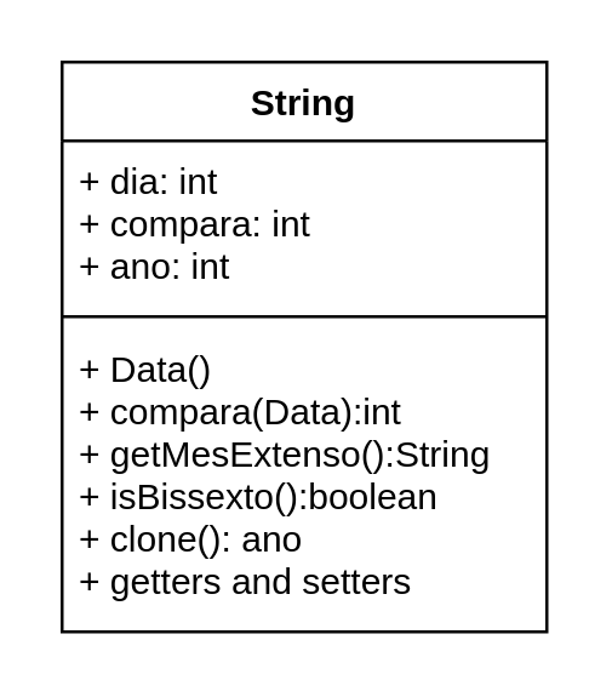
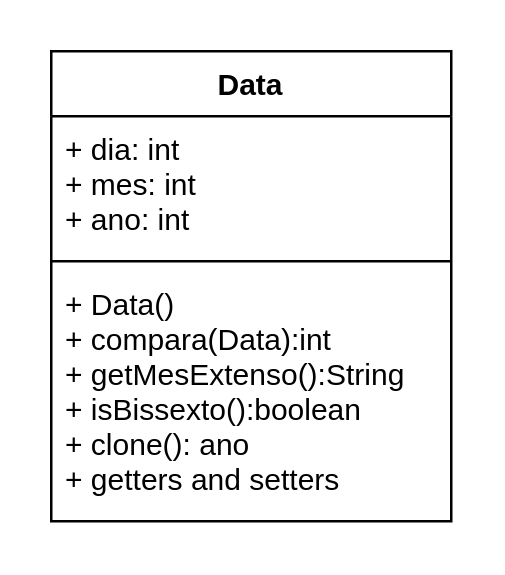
  <mxCell id="0" />
  <mxCell id="1" parent="0" />
- <mxCell id="2" value="String" style="swimlane;fontStyle=1;align=center;verticalAlign=top;childLayout=stackLayout;horizontal=1;startSize=26;horizontalStack=0;resizeParent=1;resizeParentMax=0;resizeLast=0;collapsible=1;marginBottom=0;" vertex="1" parent="1"><mxGeometry x="20" y="20" width="160" height="188" as="geometry" /></mxCell>
- <mxCell id="3" value="+ dia: int&#10;+ compara: int&#10;+ ano: int" style="text;strokeColor=none;fillColor=none;align=left;verticalAlign=top;spacingLeft=4;spacingRight=4;overflow=hidden;rotatable=0;points=[[0,0.5],[1,0.5]];portConstraint=eastwest;" vertex="1" parent="2"><mxGeometry y="26" width="160" height="54" as="geometry" /></mxCell>
+ <mxCell id="2" value="Data" style="swimlane;fontStyle=1;align=center;verticalAlign=top;childLayout=stackLayout;horizontal=1;startSize=26;horizontalStack=0;resizeParent=1;resizeParentMax=0;resizeLast=0;collapsible=1;marginBottom=0;" vertex="1" parent="1"><mxGeometry x="20" y="20" width="160" height="188" as="geometry" /></mxCell>
+ <mxCell id="3" value="+ dia: int&#10;+ mes: int&#10;+ ano: int" style="text;strokeColor=none;fillColor=none;align=left;verticalAlign=top;spacingLeft=4;spacingRight=4;overflow=hidden;rotatable=0;points=[[0,0.5],[1,0.5]];portConstraint=eastwest;" vertex="1" parent="2"><mxGeometry y="26" width="160" height="54" as="geometry" /></mxCell>
  <mxCell id="4" value="" style="line;strokeWidth=1;fillColor=none;align=left;verticalAlign=middle;spacingTop=-1;spacingLeft=3;spacingRight=3;rotatable=0;labelPosition=right;points=[];portConstraint=eastwest;strokeColor=inherit;" vertex="1" parent="2"><mxGeometry y="80" width="160" height="8" as="geometry" /></mxCell>
  <mxCell id="5" value="+ Data()&#10;+ compara(Data):int&#10;+ getMesExtenso():String&#10;+ isBissexto():boolean&#10;+ clone(): ano&#10;+ getters and setters" style="text;strokeColor=none;fillColor=none;align=left;verticalAlign=top;spacingLeft=4;spacingRight=4;overflow=hidden;rotatable=0;points=[[0,0.5],[1,0.5]];portConstraint=eastwest;" vertex="1" parent="2"><mxGeometry y="88" width="160" height="100" as="geometry" /></mxCell>
